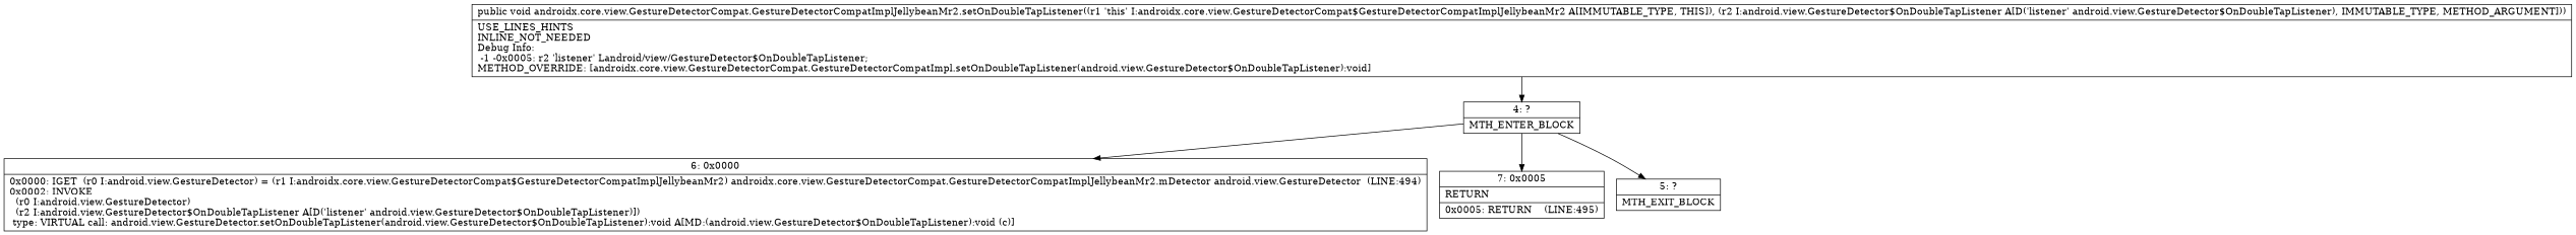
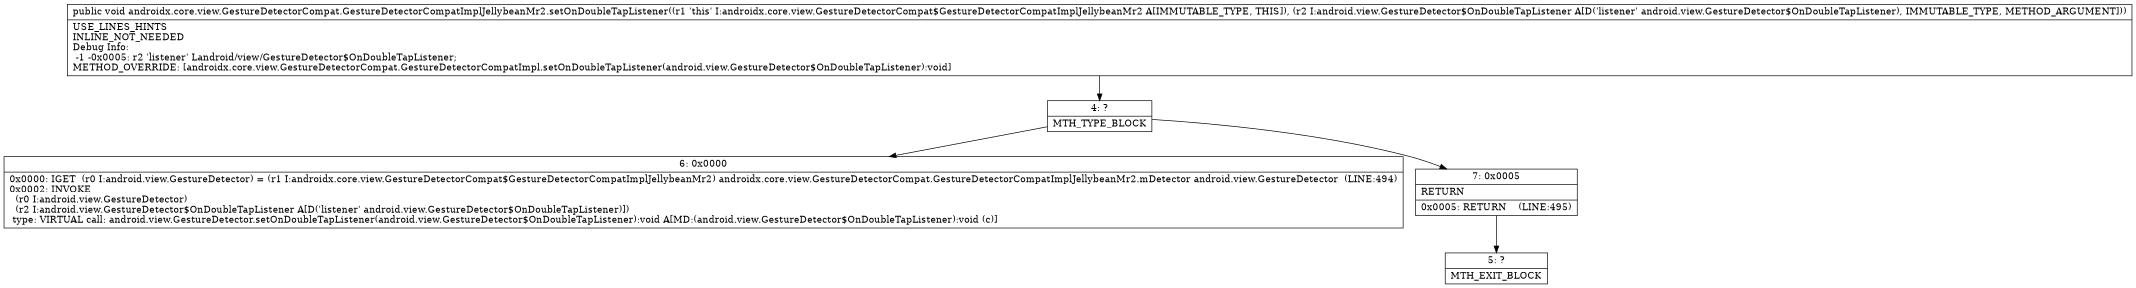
  digraph {
    node [shape=record]
-   n1 [label="{4\:\ ?|MTH_ENTER_BLOCK\l}"]
+   n1 [label="{4\:\ ?|MTH_TYPE_BLOCK\l}"]
    n2 [label="{6\:\ 0x0000|0x0000: IGET  (r0 I:android.view.GestureDetector) = (r1 I:androidx.core.view.GestureDetectorCompat$GestureDetectorCompatImplJellybeanMr2) androidx.core.view.GestureDetectorCompat.GestureDetectorCompatImplJellybeanMr2.mDetector android.view.GestureDetector  (LINE:494)\l0x0002: INVOKE  \l  (r0 I:android.view.GestureDetector)\l  (r2 I:android.view.GestureDetector$OnDoubleTapListener A[D('listener' android.view.GestureDetector$OnDoubleTapListener)])\l type: VIRTUAL call: android.view.GestureDetector.setOnDoubleTapListener(android.view.GestureDetector$OnDoubleTapListener):void A[MD:(android.view.GestureDetector$OnDoubleTapListener):void (c)]\l}"]
    n3 [label="{7\:\ 0x0005|RETURN\l|0x0005: RETURN    (LINE:495)\l}"]
    n4 [label="{5\:\ ?|MTH_EXIT_BLOCK\l}"]
    n5 [label="{public void androidx.core.view.GestureDetectorCompat.GestureDetectorCompatImplJellybeanMr2.setOnDoubleTapListener((r1 'this' I:androidx.core.view.GestureDetectorCompat$GestureDetectorCompatImplJellybeanMr2 A[IMMUTABLE_TYPE, THIS]), (r2 I:android.view.GestureDetector$OnDoubleTapListener A[D('listener' android.view.GestureDetector$OnDoubleTapListener), IMMUTABLE_TYPE, METHOD_ARGUMENT]))  | USE_LINES_HINTS\lINLINE_NOT_NEEDED\lDebug Info:\l  \-1 \-0x0005: r2 'listener' Landroid\/view\/GestureDetector$OnDoubleTapListener;\lMETHOD_OVERRIDE: [androidx.core.view.GestureDetectorCompat.GestureDetectorCompatImpl.setOnDoubleTapListener(android.view.GestureDetector$OnDoubleTapListener):void]\l}"]
    n1 -> n2
    n1 -> n3
-   n1 -> n4
+   n3 -> n4
    n5 -> n1
  }
